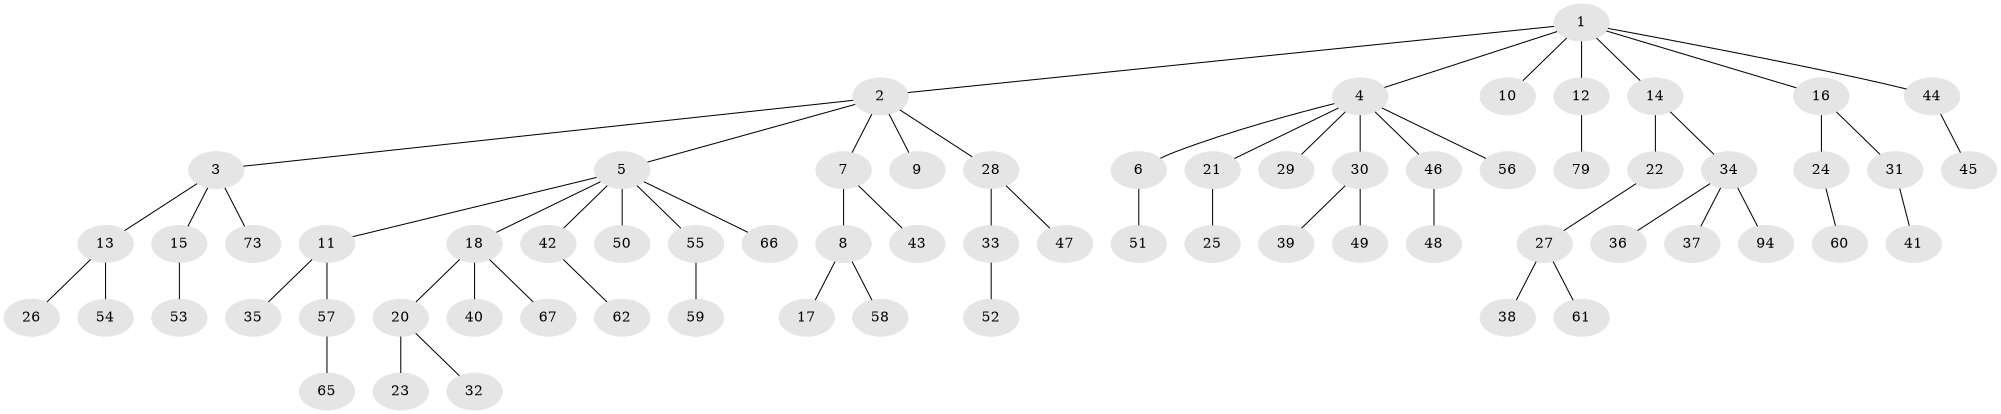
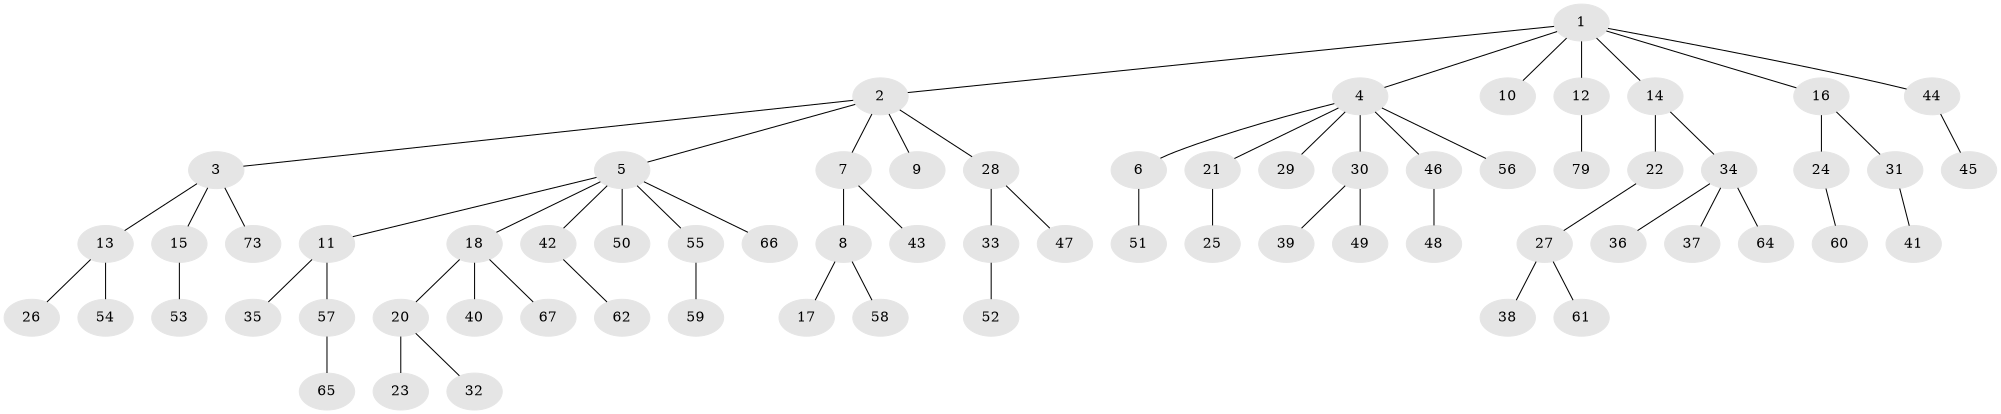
  graph {
    node [color=gray90 style=filled]
    1
    2
    4
    10
    12
    14
    16
    44
    3
    5
    7
    9
    28
    6
    21
    29
    30
    46
    56
    n20 [label=79]
    22
    34
    24
    31
    45
    13
    15
    n28 [label=73]
    11
    18
    42
    50
    55
    66
    8
    43
    33
    47
    26
    54
    53
    51
    25
    39
    49
    48
    35
    57
    20
    40
    67
    62
    59
    17
    58
    65
    27
    36
    37
-   64 [label=94]
+   64
    60
    41
    23
    32
    38
    61
    52
    1 -- 2
    1 -- 4
    1 -- 10
    1 -- 12
    1 -- 14
    1 -- 16
    1 -- 44
    2 -- 3
    2 -- 5
    2 -- 7
    2 -- 9
    2 -- 28
    4 -- 6
    4 -- 21
    4 -- 29
    4 -- 30
    4 -- 46
    4 -- 56
    12 -- n20
    14 -- 22
    14 -- 34
    16 -- 24
    16 -- 31
    44 -- 45
    3 -- 13
    3 -- 15
    3 -- n28
    5 -- 11
    5 -- 18
    5 -- 42
    5 -- 50
    5 -- 55
    5 -- 66
    7 -- 8
    7 -- 43
    28 -- 33
    28 -- 47
    6 -- 51
    21 -- 25
    30 -- 39
    30 -- 49
    46 -- 48
    22 -- 27
    34 -- 36
    34 -- 37
    34 -- 64
    24 -- 60
    31 -- 41
    13 -- 26
    13 -- 54
    15 -- 53
    11 -- 35
    11 -- 57
    18 -- 20
    18 -- 40
    18 -- 67
    42 -- 62
    55 -- 59
    8 -- 17
    8 -- 58
    33 -- 52
    57 -- 65
    20 -- 23
    20 -- 32
    27 -- 38
    27 -- 61
  }
